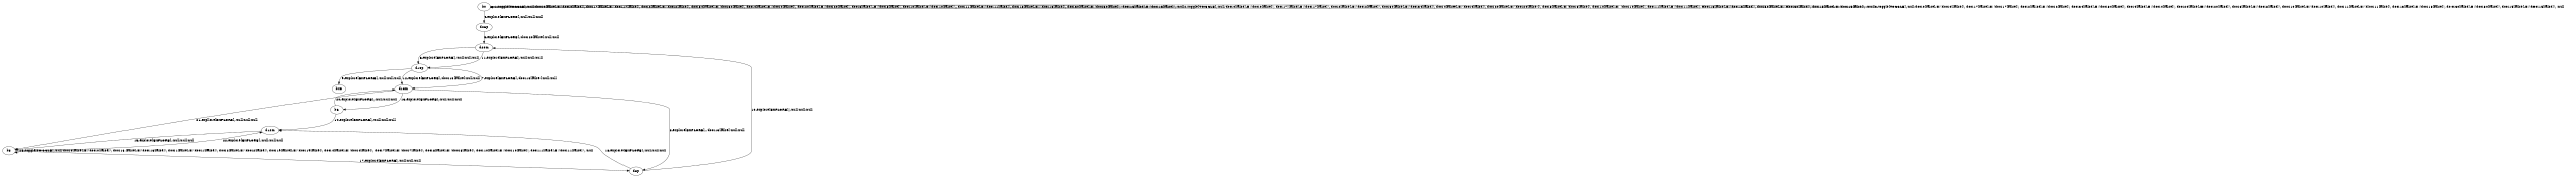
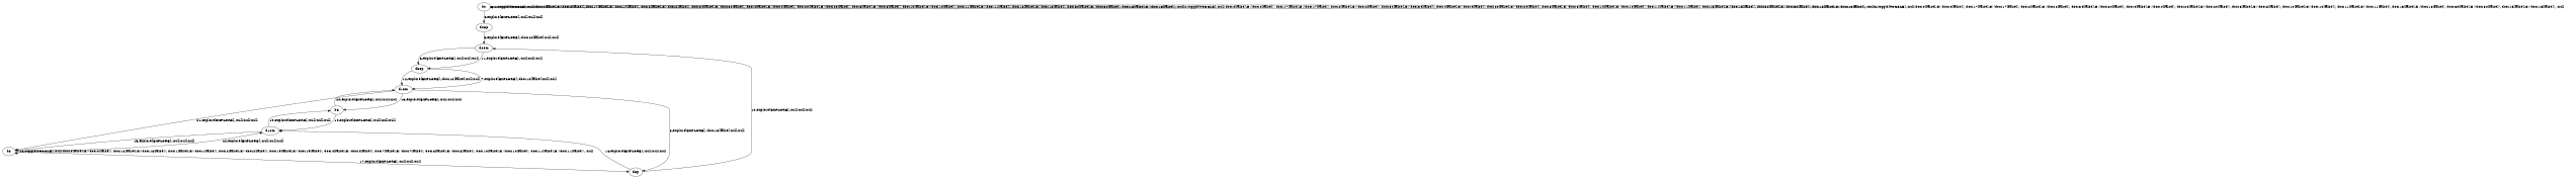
  digraph {
    b0
    n2 [label=d26p]
    d20m
-   d13p
+   d13p [label=d33p]
    d13m
-   b45
    b6
    n8 [label=b8]
    d8p
    d12m
    b0 -> b0 [label="1-toggle[TOGGLE];/null/door0[false]:=!(door0[false]); door17[false]:=!(door17[false]); door2[false]:=!(door2[false]); door34[false]:=!(door34[false]); door4[false]:=!(door4[false]); door20[false]:=!(door20[false]); door8[false]:=!(door8[false]); door10[false]:=!(door10[false]); door11[false]:=!(door11[false]); door13[false]:=!(door13[false]); door30[false]:=!(door30[false]); door15[false]:=!(door15[false]); /null"]
    b0 -> b0 [label="2-toggle[TOGGLE];/null/door0[false]:=!(door0[false]); door17[false]:=!(door17[false]); door2[false]:=!(door2[false]); door34[false]:=!(door34[false]); door4[false]:=!(door4[false]); door20[false]:=!(door20[false]); door8[false]:=!(door8[false]); door10[false]:=!(door10[false]); door11[false]:=!(door11[false]); door13[false]:=!(door13[false]); door30[false]:=!(door30[false]); door15[false]:=!(door15[false]); /null"]
    b0 -> b0 [label="3-toggle[TOGGLE];/null/door0[false]:=!(door0[false]); door17[false]:=!(door17[false]); door2[false]:=!(door2[false]); door34[false]:=!(door34[false]); door4[false]:=!(door4[false]); door20[false]:=!(door20[false]); door8[false]:=!(door8[false]); door10[false]:=!(door10[false]); door11[false]:=!(door11[false]); door13[false]:=!(door13[false]); door30[false]:=!(door30[false]); door15[false]:=!(door15[false]); /null"]
    b0 -> n2 [label="4-explore[EXPLORE];/null/null/null"]
    n2 -> d20m [label="5-explore[EXPLORE];/door20[false]/null/null"]
    d20m -> d13p [label="6-explore[EXPLORE];/null/null/null"]
    d20m -> d13p [label="11-explore[EXPLORE];/null/null/null"]
    d13p -> d13m [label="7-explore[EXPLORE];/door13[false]/null/null"]
    d13p -> d13m [label="12-explore[EXPLORE];/door13[false]/null/null"]
-   d13p -> b45 [label="9-explore[EXPLORE];/null/null/null"]
    d13m -> b6 [label="13-explore[EXPLORE];/null/null/null"]
    d13m -> n8 [label="21-explore[EXPLORE];/null/null/null"]
    d13m -> d8p [label="8-explore[EXPLORE];/door13[false]/null/null"]
    b6 -> d13m [label="20-explore[EXPLORE];/null/null/null"]
    b6 -> d12m [label="14-explore[EXPLORE];/null/null/null"]
    n8 -> n8 [label="16-toggle[TOGGLE];/null/door0[false]:=!(door0[false]); door16[false]:=!(door16[false]); door1[false]:=!(door1[false]); door2[false]:=!(door2[false]); door19[false]:=!(door19[false]); door4[false]:=!(door4[false]); door7[false]:=!(door7[false]); door8[false]:=!(door8[false]); door10[false]:=!(door10[false]); door11[false]:=!(door11[false]); /null"]
    n8 -> d8p [label="17-explore[EXPLORE];/null/null/null"]
    n8 -> d12m [label="22-explore[EXPLORE];/null/null/null"]
    d8p -> d20m [label="10-explore[EXPLORE];/null/null/null"]
    d8p -> d12m [label="18-explore[EXPLORE];/null/null/null"]
+   d12m -> b6 [label="19-explore[EXPLORE];/null/null/null"]
    d12m -> n8 [label="15-explore[EXPLORE];/null/null/null"]
  }
